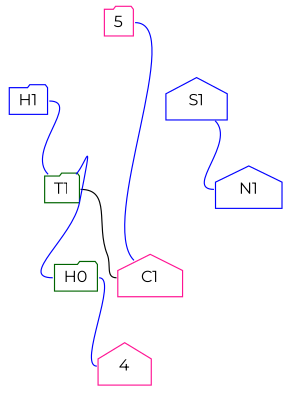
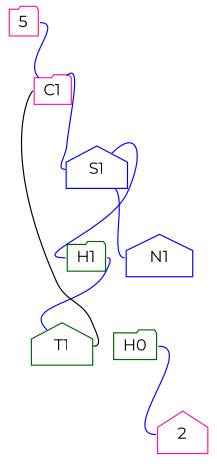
  digraph {
    fontname=Montserrat
    rankdir=TB
    splines=true
    node [color=deeppink fontname=Montserrat shape=house]
    edge [color=blue dir=none fontname=Montserrat headport=w tailport=e weight=2]
    n1 [height=0 label=5 shape=folder width=0]
-   2 [height=0 width=0 label=4]
-   C1 [height=0 width=0]
+   2 [height=0 width=0]
+   C1 [height=0 shape=folder width=0]
    S1 [color=blue height=0 width=0]
-   H1 [color=blue height=0 shape=folder width=0]
+   H1 [color=darkgreen height=0 shape=folder width=0]
    N1 [color=blue height=0 width=0]
-   T1 [color=darkgreen height=0 shape=folder width=0]
+   T1 [color=darkgreen height=0 width=0]
    n8 [color=darkgreen height=0 label=H0 shape=folder width=0]
    subgraph sub_1 {
      rank=source
      n1
    }
    subgraph sub_2 {
      rank=sink
      2
    }
    n1 -> C1 [headport=nw]
+   C1 -> S1 [tailport=ne]
+   S1 -> H1 [tailport=ne]
    S1 -> N1 [tailport=se]
    H1 -> T1 [headport=nw]
    T1 -> C1 [color=black]
-   T1 -> n8 [tailport=ne]
    n8 -> 2
  }
